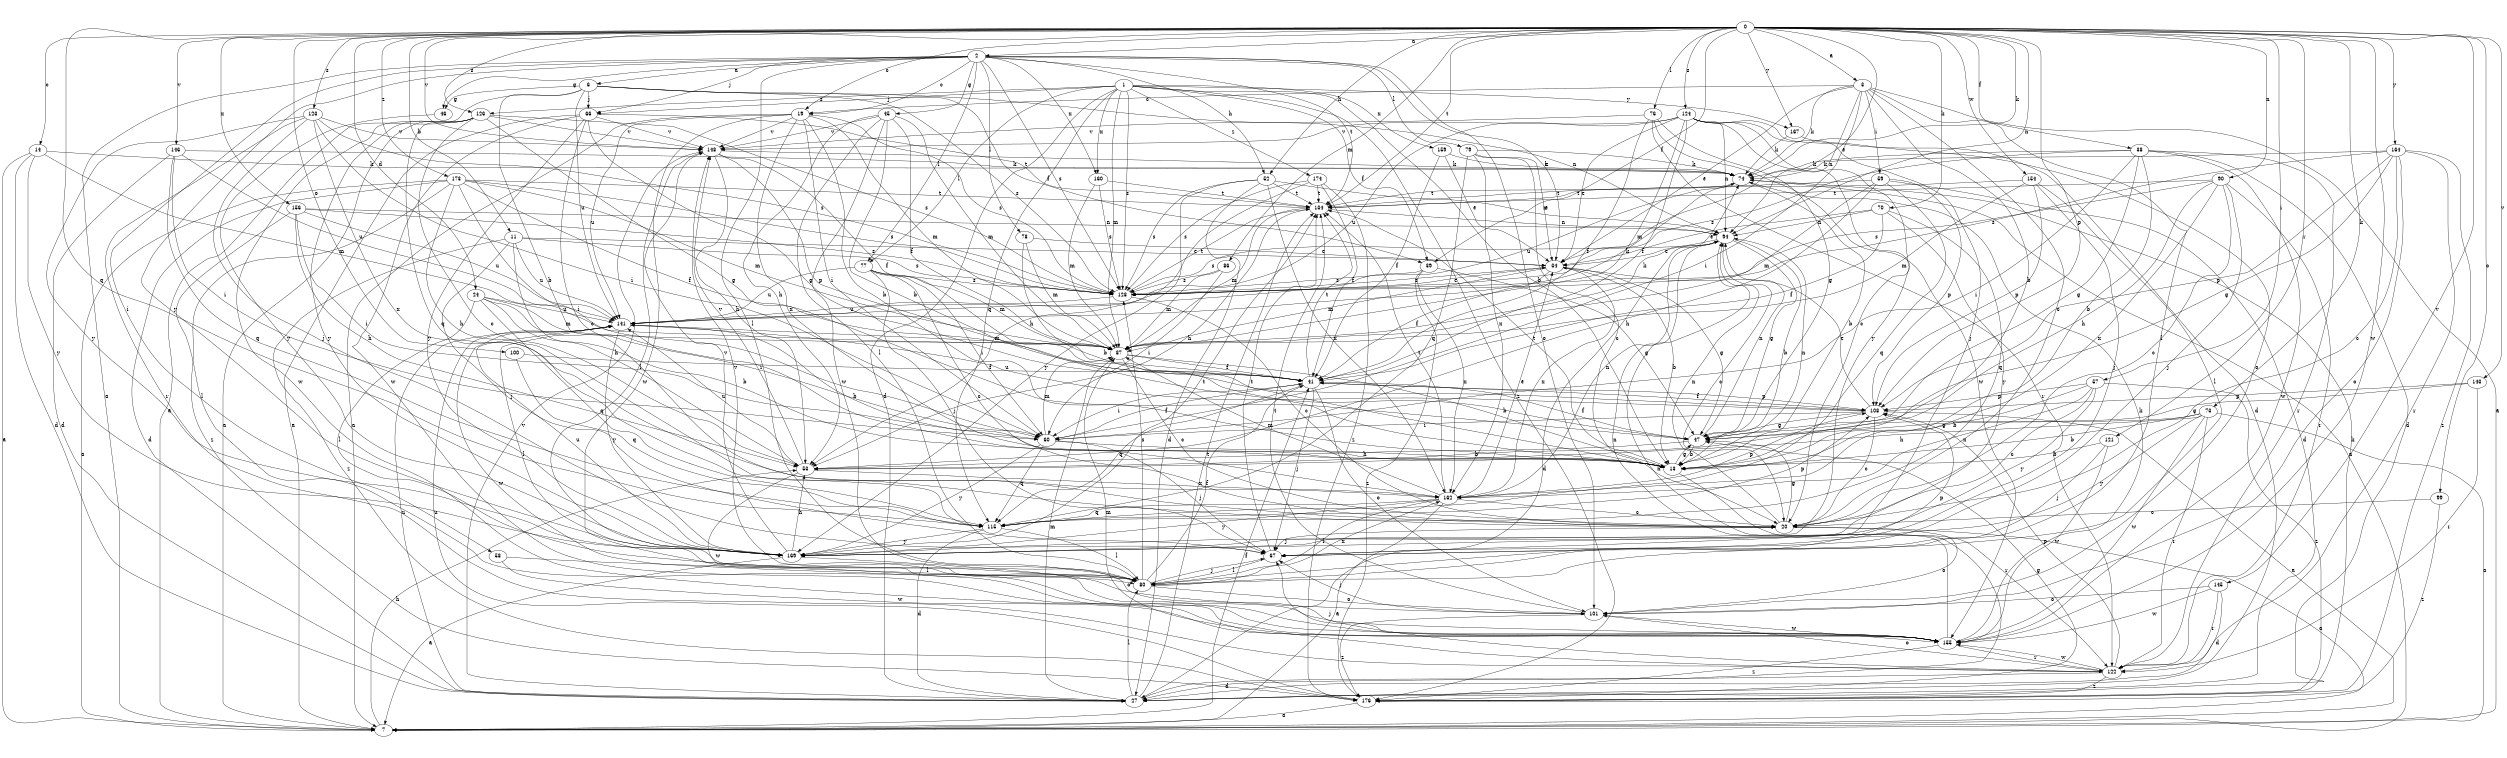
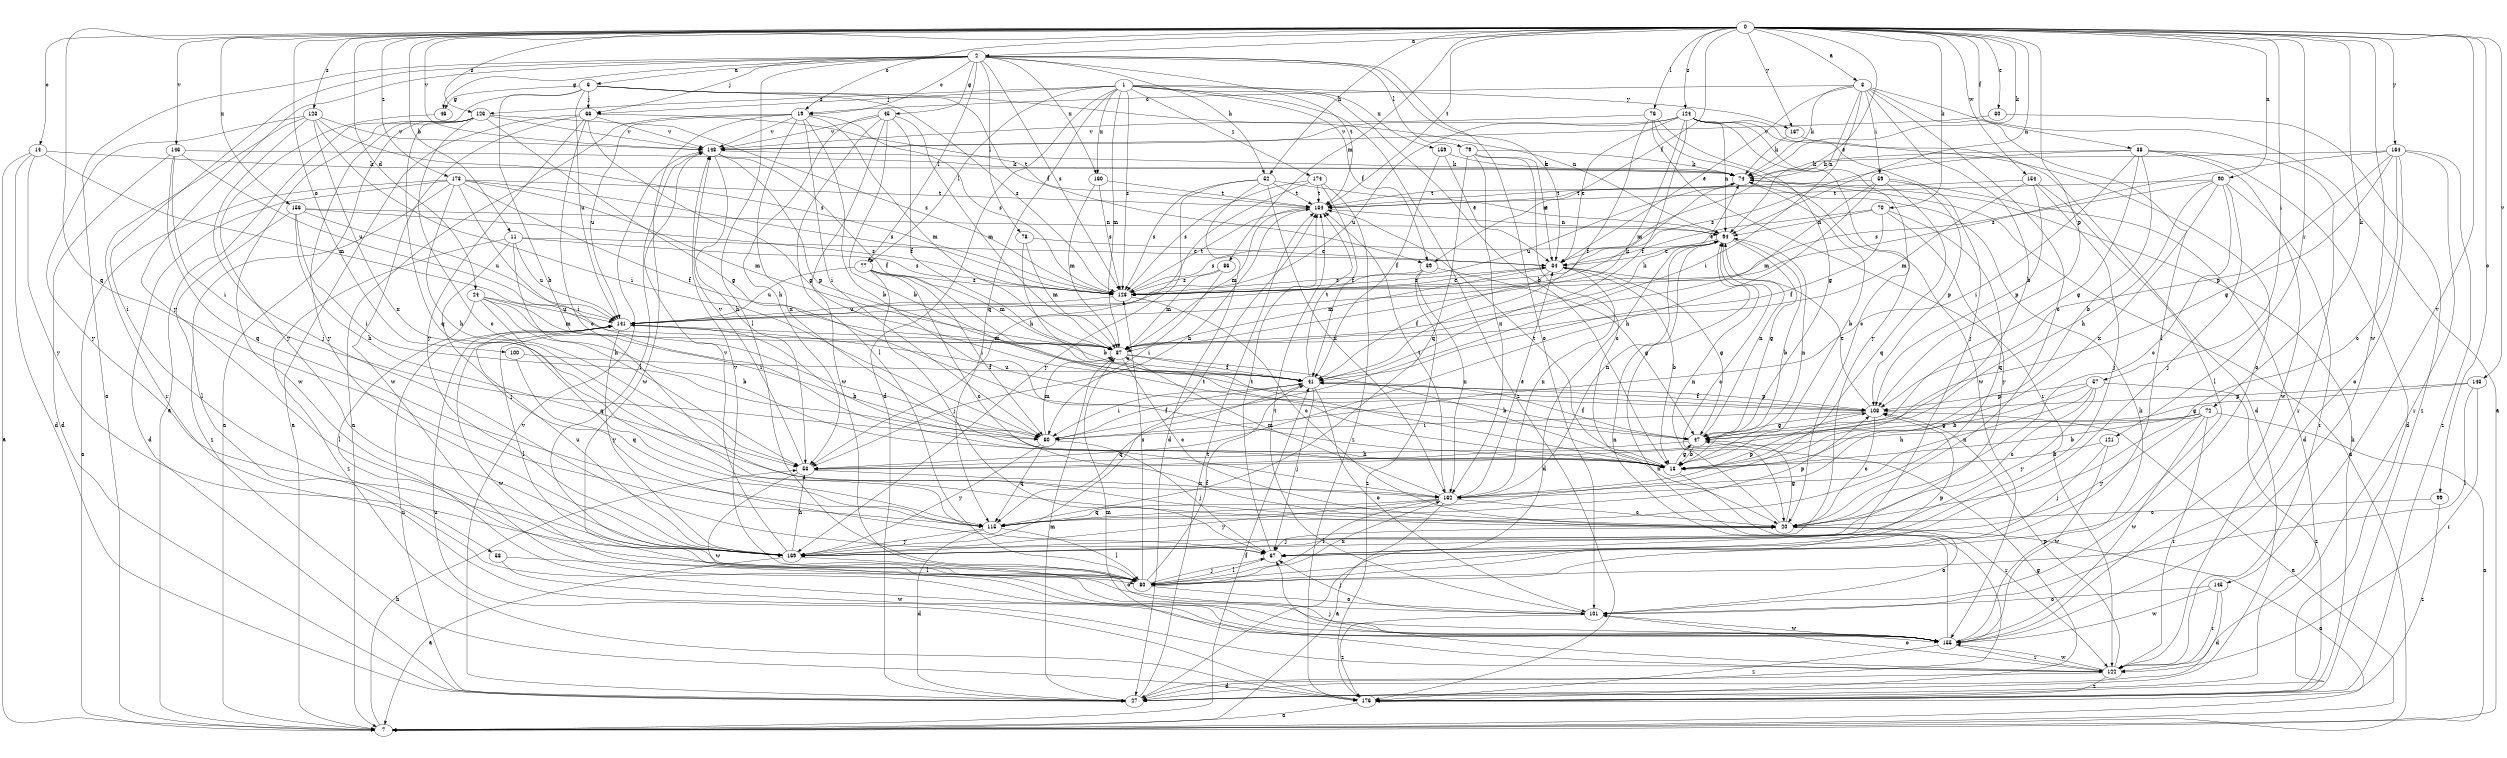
  strict digraph {
    0
    2
    3
    11
    14
    19
    24
+   30
    34
    38
    39
    52
    57
    70
-   72 [label=73]
+   72
    74
    76
    86
    90
    94
    99
    100
    108
    115
    121
    123
    124
    126
    134
    143
    145
    146
    148
    154
    155
    156
    164
    167
    173
    66
    77
    128
    160
    6
    7
    45
    46
    58
    78
    79
    80
    101
    169
    13
    20
    59
    60
    176
    141
    53
    67
    27
    87
    162
    41
    47
    122
    1
    159
    174
    0 -> 2 [label=a]
    0 -> 3 [label=a]
    0 -> 11 [label=b]
    0 -> 14 [label=c]
    0 -> 19 [label=c]
    0 -> 24 [label=d]
+   0 -> 30 [label=e]
    0 -> 34 [label=e]
    0 -> 38 [label=f]
    0 -> 39 [label=f]
    0 -> 52 [label=h]
    0 -> 57 [label=i]
    0 -> 70 [label=k]
    0 -> 72 [label=k]
    0 -> 74 [label=k]
    0 -> 76 [label=l]
    0 -> 86 [label=m]
    0 -> 90 [label=n]
    0 -> 94 [label=n]
    0 -> 99 [label=o]
    0 -> 100 [label=o]
    0 -> 108 [label=p]
    0 -> 115 [label=q]
    0 -> 121 [label=r]
    0 -> 123 [label=s]
    0 -> 124 [label=s]
    0 -> 126 [label=s]
    0 -> 134 [label=t]
    0 -> 143 [label=v]
    0 -> 145 [label=v]
    0 -> 146 [label=v]
    0 -> 148 [label=v]
    0 -> 154 [label=w]
    0 -> 155 [label=w]
    0 -> 156 [label=x]
    0 -> 164 [label=y]
    0 -> 167 [label=y]
    0 -> 173 [label=z]
    2 -> 19 [label=c]
    2 -> 34 [label=e]
    2 -> 52 [label=h]
    2 -> 134 [label=t]
    2 -> 66 [label=j]
    2 -> 77 [label=l]
    2 -> 128 [label=s]
    2 -> 160 [label=x]
    2 -> 6 [label=a]
    2 -> 7 [label=a]
    2 -> 45 [label=g]
    2 -> 46 [label=g]
    2 -> 58 [label=i]
    2 -> 78 [label=l]
    2 -> 79 [label=l]
    2 -> 80 [label=l]
    2 -> 101 [label=o]
    2 -> 169 [label=y]
    3 -> 19 [label=c]
    3 -> 34 [label=e]
    3 -> 74 [label=k]
    3 -> 94 [label=n]
    3 -> 7 [label=a]
    3 -> 80 [label=l]
    3 -> 13 [label=b]
    3 -> 20 [label=c]
    3 -> 59 [label=i]
    3 -> 60 [label=i]
    11 -> 34 [label=e]
    11 -> 128 [label=s]
    11 -> 176 [label=z]
    11 -> 141 [label=u]
    11 -> 53 [label=h]
    11 -> 67 [label=j]
    14 -> 74 [label=k]
    14 -> 7 [label=a]
    14 -> 169 [label=y]
    14 -> 27 [label=d]
    14 -> 87 [label=m]
    19 -> 148 [label=v]
    19 -> 155 [label=w]
    19 -> 128 [label=s]
    19 -> 7 [label=a]
    19 -> 13 [label=b]
    19 -> 60 [label=i]
    19 -> 141 [label=u]
    19 -> 87 [label=m]
    19 -> 162 [label=x]
    24 -> 115 [label=q]
    24 -> 80 [label=l]
    24 -> 13 [label=b]
    24 -> 60 [label=i]
    24 -> 141 [label=u]
    24 -> 87 [label=m]
+   30 -> 148 [label=v]
+   30 -> 176 [label=z]
    34 -> 128 [label=s]
    34 -> 13 [label=b]
    34 -> 87 [label=m]
    34 -> 162 [label=x]
    34 -> 41 [label=f]
    34 -> 47 [label=g]
    38 -> 74 [label=k]
    38 -> 155 [label=w]
    38 -> 128 [label=s]
    38 -> 13 [label=b]
    38 -> 60 [label=i]
    38 -> 27 [label=d]
    38 -> 47 [label=g]
    38 -> 122 [label=r]
    39 -> 128 [label=s]
    39 -> 176 [label=z]
    39 -> 162 [label=x]
    39 -> 47 [label=g]
    52 -> 94 [label=n]
    52 -> 134 [label=t]
    52 -> 128 [label=s]
    52 -> 169 [label=y]
    52 -> 27 [label=d]
    52 -> 162 [label=x]
    57 -> 108 [label=p]
    57 -> 169 [label=y]
    57 -> 13 [label=b]
    57 -> 20 [label=c]
    57 -> 176 [label=z]
    57 -> 162 [label=x]
    70 -> 34 [label=e]
    70 -> 94 [label=n]
    70 -> 115 [label=q]
    70 -> 169 [label=y]
    70 -> 41 [label=f]
    72 -> 155 [label=w]
    72 -> 7 [label=a]
    72 -> 169 [label=y]
    72 -> 13 [label=b]
    72 -> 53 [label=h]
    72 -> 47 [label=g]
    72 -> 122 [label=r]
    74 -> 134 [label=t]
    74 -> 7 [label=a]
    74 -> 13 [label=b]
    74 -> 141 [label=u]
    76 -> 148 [label=v]
    76 -> 155 [label=w]
    76 -> 41 [label=f]
    76 -> 47 [label=g]
    76 -> 122 [label=r]
    86 -> 128 [label=s]
    86 -> 60 [label=i]
    86 -> 87 [label=m]
    90 -> 134 [label=t]
    90 -> 128 [label=s]
    90 -> 20 [label=c]
    90 -> 53 [label=h]
    90 -> 67 [label=j]
    90 -> 162 [label=x]
    90 -> 122 [label=r]
    94 -> 34 [label=e]
    94 -> 128 [label=s]
    94 -> 13 [label=b]
    94 -> 20 [label=c]
    94 -> 27 [label=d]
    94 -> 47 [label=g]
    99 -> 20 [label=c]
    99 -> 176 [label=z]
    100 -> 115 [label=q]
    100 -> 41 [label=f]
    108 -> 34 [label=e]
    108 -> 7 [label=a]
    108 -> 20 [label=c]
    108 -> 60 [label=i]
    108 -> 141 [label=u]
    108 -> 41 [label=f]
    108 -> 47 [label=g]
    115 -> 108 [label=p]
    115 -> 80 [label=l]
    115 -> 169 [label=y]
    115 -> 27 [label=d]
    121 -> 155 [label=w]
    121 -> 13 [label=b]
    121 -> 67 [label=j]
    123 -> 148 [label=v]
    123 -> 128 [label=s]
    123 -> 169 [label=y]
    123 -> 60 [label=i]
    123 -> 67 [label=j]
    123 -> 162 [label=x]
    123 -> 122 [label=r]
    124 -> 34 [label=e]
    124 -> 94 [label=n]
    124 -> 148 [label=v]
    124 -> 169 [label=y]
    124 -> 20 [label=c]
    124 -> 141 [label=u]
    124 -> 67 [label=j]
    124 -> 27 [label=d]
    124 -> 87 [label=m]
    124 -> 41 [label=f]
    126 -> 115 [label=q]
    126 -> 148 [label=v]
    126 -> 155 [label=w]
    126 -> 128 [label=s]
    126 -> 7 [label=a]
    126 -> 169 [label=y]
    126 -> 20 [label=c]
    126 -> 47 [label=g]
    134 -> 94 [label=n]
    134 -> 53 [label=h]
    134 -> 87 [label=m]
    143 -> 108 [label=p]
    143 -> 47 [label=g]
    143 -> 122 [label=r]
    145 -> 155 [label=w]
    145 -> 101 [label=o]
    145 -> 27 [label=d]
    145 -> 122 [label=r]
    146 -> 74 [label=k]
    146 -> 115 [label=q]
    146 -> 60 [label=i]
    146 -> 141 [label=u]
    146 -> 27 [label=d]
    148 -> 74 [label=k]
    148 -> 108 [label=p]
    148 -> 80 [label=l]
    148 -> 53 [label=h]
    148 -> 41 [label=f]
    154 -> 108 [label=p]
    154 -> 134 [label=t]
    154 -> 80 [label=l]
    154 -> 67 [label=j]
    154 -> 87 [label=m]
    155 -> 74 [label=k]
    155 -> 94 [label=n]
    155 -> 176 [label=z]
    155 -> 122 [label=r]
    156 -> 94 [label=n]
    156 -> 128 [label=s]
    156 -> 80 [label=l]
    156 -> 60 [label=i]
    156 -> 141 [label=u]
    156 -> 53 [label=h]
    164 -> 74 [label=k]
    164 -> 108 [label=p]
    164 -> 128 [label=s]
    164 -> 101 [label=o]
    164 -> 20 [label=c]
    164 -> 176 [label=z]
    164 -> 47 [label=g]
    164 -> 122 [label=r]
    167 -> 74 [label=k]
    167 -> 101 [label=o]
    173 -> 134 [label=t]
    173 -> 128 [label=s]
    173 -> 7 [label=a]
    173 -> 60 [label=i]
    173 -> 176 [label=z]
    173 -> 53 [label=h]
    173 -> 27 [label=d]
    173 -> 87 [label=m]
    173 -> 41 [label=f]
    66 -> 134 [label=t]
    66 -> 148 [label=v]
    66 -> 155 [label=w]
    66 -> 7 [label=a]
    66 -> 169 [label=y]
    66 -> 20 [label=c]
    66 -> 47 [label=g]
    77 -> 128 [label=s]
    77 -> 20 [label=c]
    77 -> 60 [label=i]
    77 -> 141 [label=u]
    77 -> 67 [label=j]
    77 -> 87 [label=m]
    128 -> 34 [label=e]
    128 -> 134 [label=t]
    128 -> 20 [label=c]
    128 -> 141 [label=u]
    160 -> 134 [label=t]
    160 -> 128 [label=s]
    160 -> 87 [label=m]
    6 -> 39 [label=f]
    6 -> 94 [label=n]
    6 -> 66 [label=j]
    6 -> 128 [label=s]
    6 -> 7 [label=a]
    6 -> 46 [label=g]
    6 -> 13 [label=b]
    6 -> 141 [label=u]
    7 -> 53 [label=h]
    7 -> 41 [label=f]
    45 -> 148 [label=v]
    45 -> 155 [label=w]
    45 -> 80 [label=l]
    45 -> 13 [label=b]
    45 -> 53 [label=h]
    45 -> 87 [label=m]
    45 -> 41 [label=f]
    46 -> 169 [label=y]
    58 -> 155 [label=w]
    58 -> 80 [label=l]
    78 -> 34 [label=e]
    78 -> 13 [label=b]
    78 -> 87 [label=m]
    79 -> 34 [label=e]
    79 -> 74 [label=k]
    79 -> 115 [label=q]
    79 -> 20 [label=c]
    79 -> 162 [label=x]
    80 -> 108 [label=p]
    80 -> 148 [label=v]
    80 -> 128 [label=s]
    80 -> 101 [label=o]
    80 -> 67 [label=j]
    80 -> 162 [label=x]
    80 -> 41 [label=f]
    101 -> 134 [label=t]
    101 -> 155 [label=w]
    101 -> 176 [label=z]
    101 -> 67 [label=j]
    169 -> 134 [label=t]
    169 -> 148 [label=v]
    169 -> 7 [label=a]
    169 -> 101 [label=o]
    169 -> 141 [label=u]
    169 -> 53 [label=h]
    13 -> 94 [label=n]
    13 -> 134 [label=t]
    13 -> 47 [label=g]
    13 -> 122 [label=r]
    20 -> 94 [label=n]
    20 -> 7 [label=a]
    20 -> 101 [label=o]
    20 -> 67 [label=j]
    20 -> 47 [label=g]
    59 -> 108 [label=p]
    59 -> 115 [label=q]
    59 -> 134 [label=t]
    59 -> 53 [label=h]
    59 -> 27 [label=d]
    59 -> 87 [label=m]
    60 -> 115 [label=q]
    60 -> 169 [label=y]
-   60 -> 13 [label=b]
    60 -> 67 [label=j]
    60 -> 87 [label=m]
    60 -> 41 [label=f]
    176 -> 74 [label=k]
    176 -> 7 [label=a]
    176 -> 141 [label=u]
    176 -> 47 [label=g]
    141 -> 74 [label=k]
    141 -> 155 [label=w]
    141 -> 80 [label=l]
    141 -> 169 [label=y]
    141 -> 13 [label=b]
    141 -> 87 [label=m]
    53 -> 148 [label=v]
    53 -> 155 [label=w]
-   53 -> 141 [label=u]
    53 -> 162 [label=x]
    67 -> 134 [label=t]
    67 -> 80 [label=l]
    27 -> 94 [label=n]
    27 -> 134 [label=t]
    27 -> 148 [label=v]
-   27 -> 80 [label=l]
+   143 -> 80 [label=l]
    27 -> 141 [label=u]
    27 -> 87 [label=m]
    87 -> 74 [label=k]
    87 -> 13 [label=b]
    87 -> 20 [label=c]
    87 -> 41 [label=f]
    162 -> 34 [label=e]
    162 -> 94 [label=n]
    162 -> 108 [label=p]
    162 -> 115 [label=q]
    162 -> 134 [label=t]
    162 -> 7 [label=a]
    162 -> 80 [label=l]
    162 -> 169 [label=y]
    162 -> 20 [label=c]
    162 -> 87 [label=m]
    41 -> 108 [label=p]
    41 -> 115 [label=q]
    41 -> 134 [label=t]
    41 -> 101 [label=o]
    41 -> 60 [label=i]
    41 -> 67 [label=j]
    47 -> 94 [label=n]
    47 -> 13 [label=b]
    47 -> 53 [label=h]
    47 -> 41 [label=f]
    122 -> 108 [label=p]
    122 -> 155 [label=w]
    122 -> 101 [label=o]
    122 -> 176 [label=z]
    122 -> 67 [label=j]
    122 -> 27 [label=d]
    122 -> 87 [label=m]
    1 -> 39 [label=f]
    1 -> 115 [label=q]
    1 -> 126 [label=s]
    1 -> 167 [label=y]
    1 -> 66 [label=j]
    1 -> 77 [label=l]
    1 -> 128 [label=s]
    1 -> 160 [label=x]
    1 -> 13 [label=b]
    1 -> 176 [label=z]
    1 -> 27 [label=d]
    1 -> 87 [label=m]
    1 -> 159 [label=x]
    1 -> 174 [label=z]
    159 -> 34 [label=e]
    159 -> 74 [label=k]
    159 -> 41 [label=f]
    174 -> 134 [label=t]
    174 -> 128 [label=s]
    174 -> 176 [label=z]
    174 -> 53 [label=h]
    174 -> 41 [label=f]
  }
